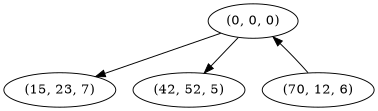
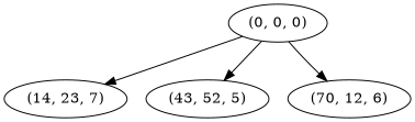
  digraph {
    "(0, 0, 0)"
-   "(15, 23, 7)"
-   "(43, 52, 5)" [label="(42, 52, 5)"]
+   "(15, 23, 7)" [label="(14, 23, 7)"]
+   "(43, 52, 5)"
    n4 [label="(70, 12, 6)"]
    "(0, 0, 0)" -> "(15, 23, 7)"
    "(0, 0, 0)" -> "(43, 52, 5)"
-   n4 -> "(0, 0, 0)"
+   "(0, 0, 0)" -> n4
  }
